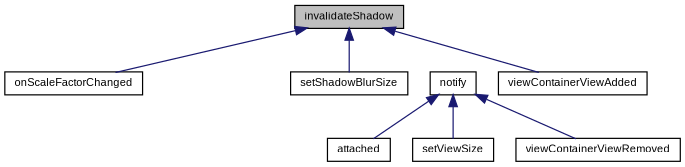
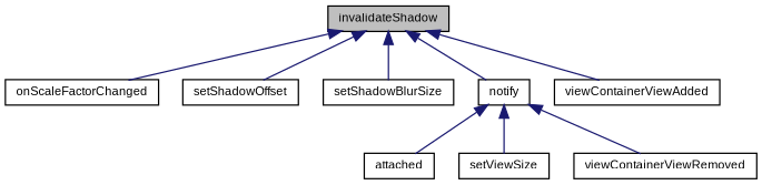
  digraph {
    rankdir=TB
    node [color=black fontname=Arial fontsize=9 shape=record]
    edge [color=midnightblue dir=back fontname=Arial fontsize=9 labelfontname=Arial labelfontsize=9 style=solid]
    n1 [fillcolor=grey75 fontcolor=black height=0.2 label=invalidateShadow style=filled width=0.4]
    n2 [height=0.2 label=onScaleFactorChanged width=0.4]
+   n3 [height=0.2 label=setShadowOffset width=0.4]
    n4 [height=0.2 label=setShadowBlurSize width=0.4]
    n5 [height=0.2 label=notify width=0.4]
    n6 [height=0.2 label=viewContainerViewAdded width=0.4]
    n7 [height=0.2 label=attached width=0.4]
    n8 [height=0.2 label=setViewSize width=0.4]
    n9 [height=0.2 label=viewContainerViewRemoved width=0.4]
    n1 -> n2
+   n1 -> n3
    n1 -> n4
+   n1 -> n5
    n1 -> n6
    n5 -> n7
    n5 -> n8
    n5 -> n9
  }
